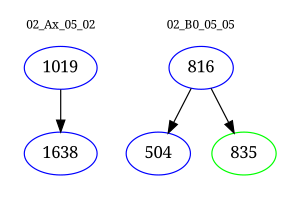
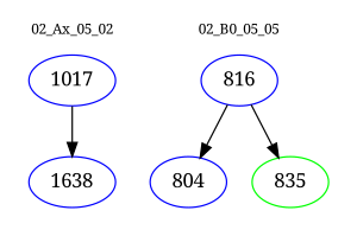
  digraph {
    fontname="Noto Serif"
    node [color=blue fontname="Noto Serif"]
    edge [color=black fontname="Noto Serif"]
-   n1 [label=1019]
+   n1 [label=1017]
    n2 [label=1638]
    n3 [label=816]
-   n4 [label=504]
+   n4 [label=804]
    n5 [color=green label=835]
    subgraph cluster_1 {
      color=white
      fontsize=10
      label="02_Ax_05_02"
      n1
      n2
    }
    subgraph cluster_2 {
      color=white
      fontsize=10
      label="02_B0_05_05"
      n3
      n4
      n5
    }
    n1 -> n2
    n3 -> n4
    n3 -> n5
  }
